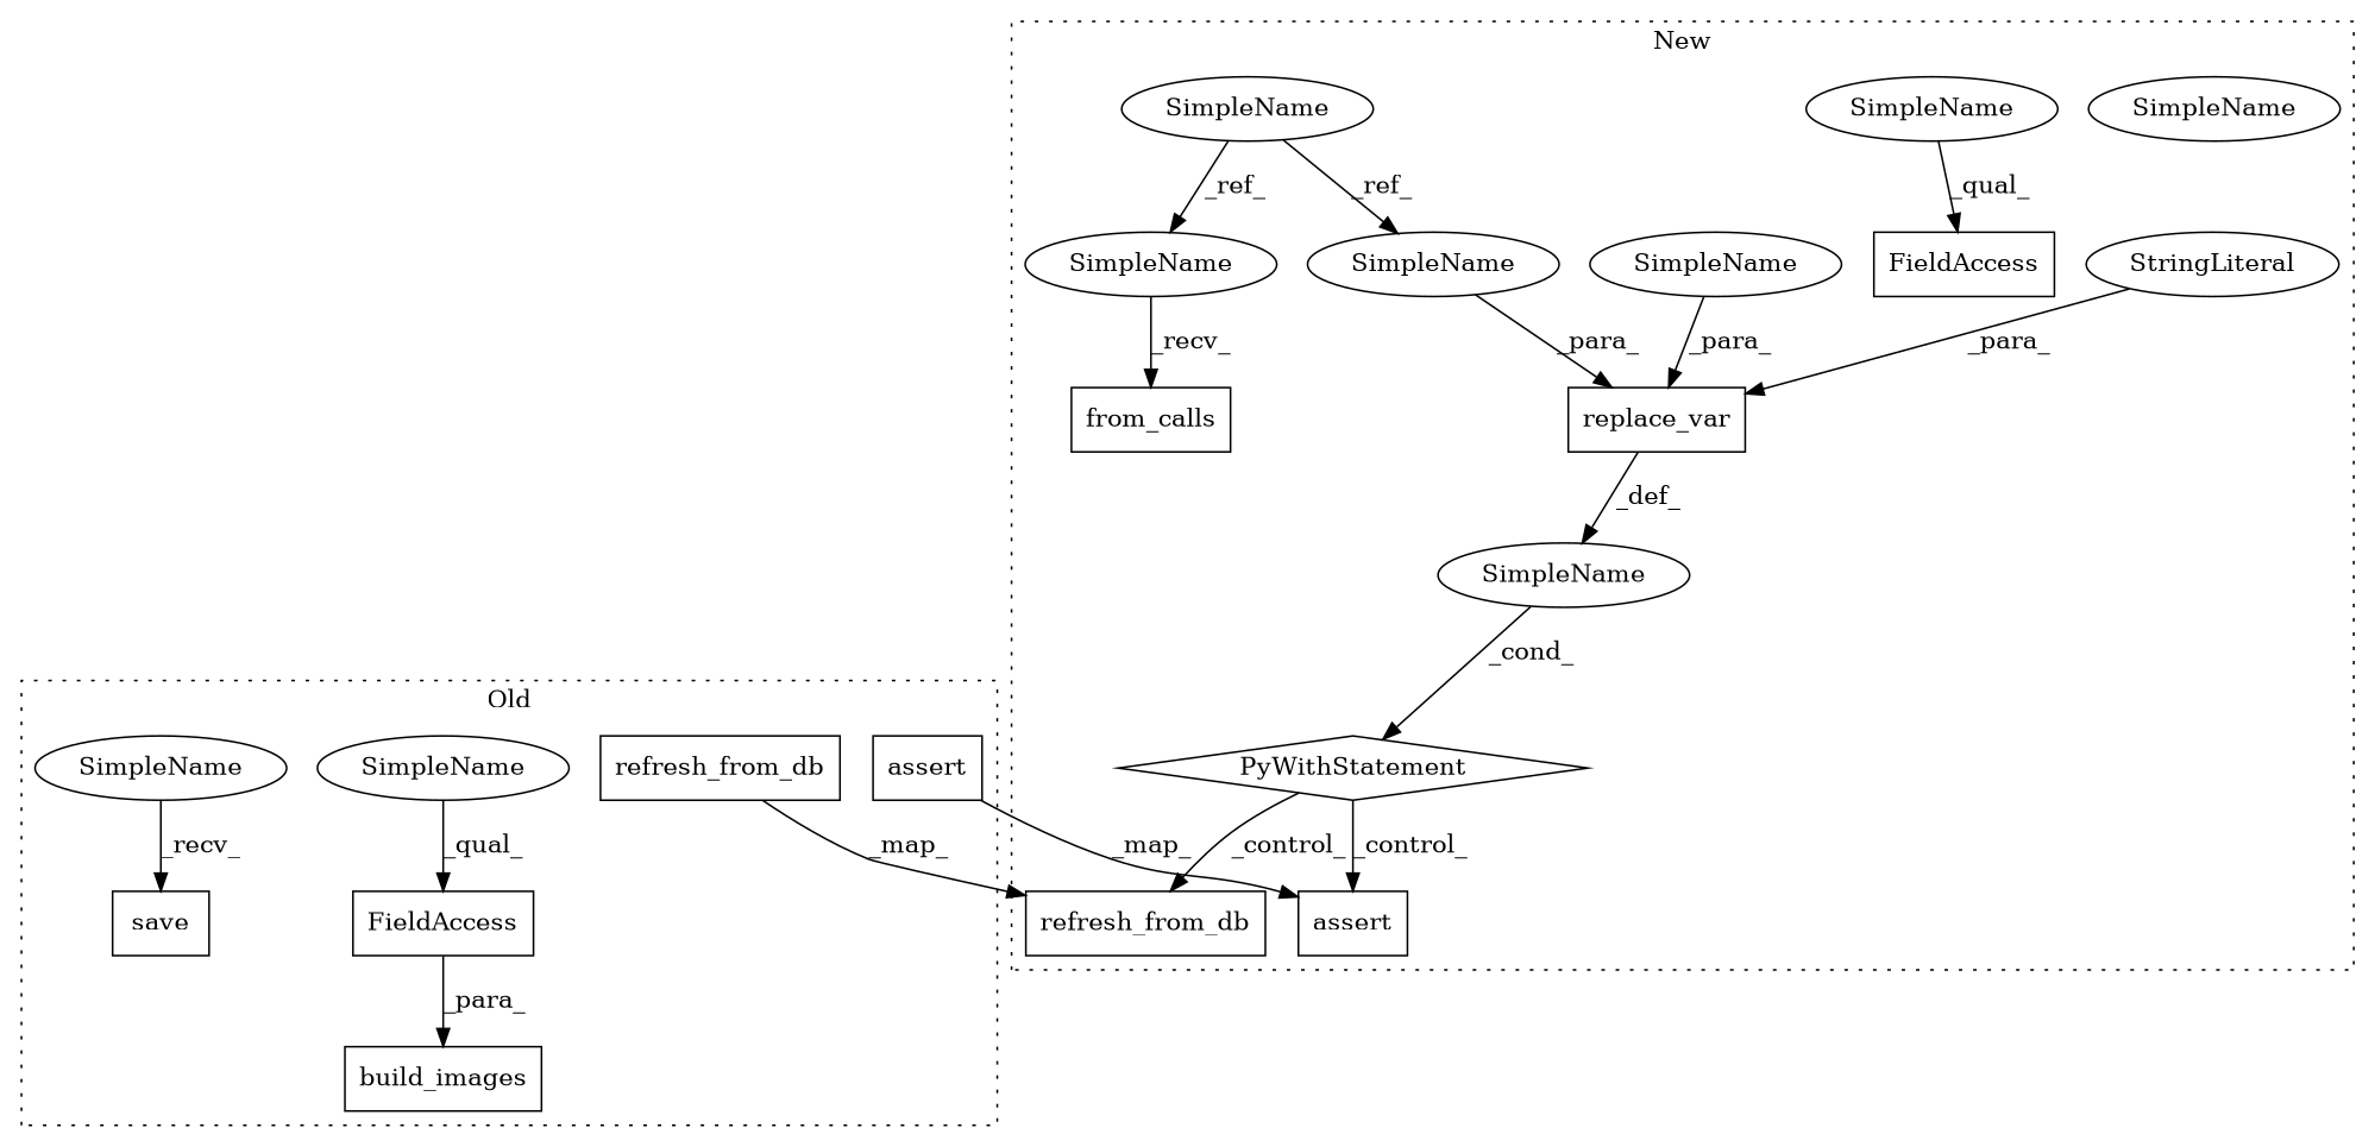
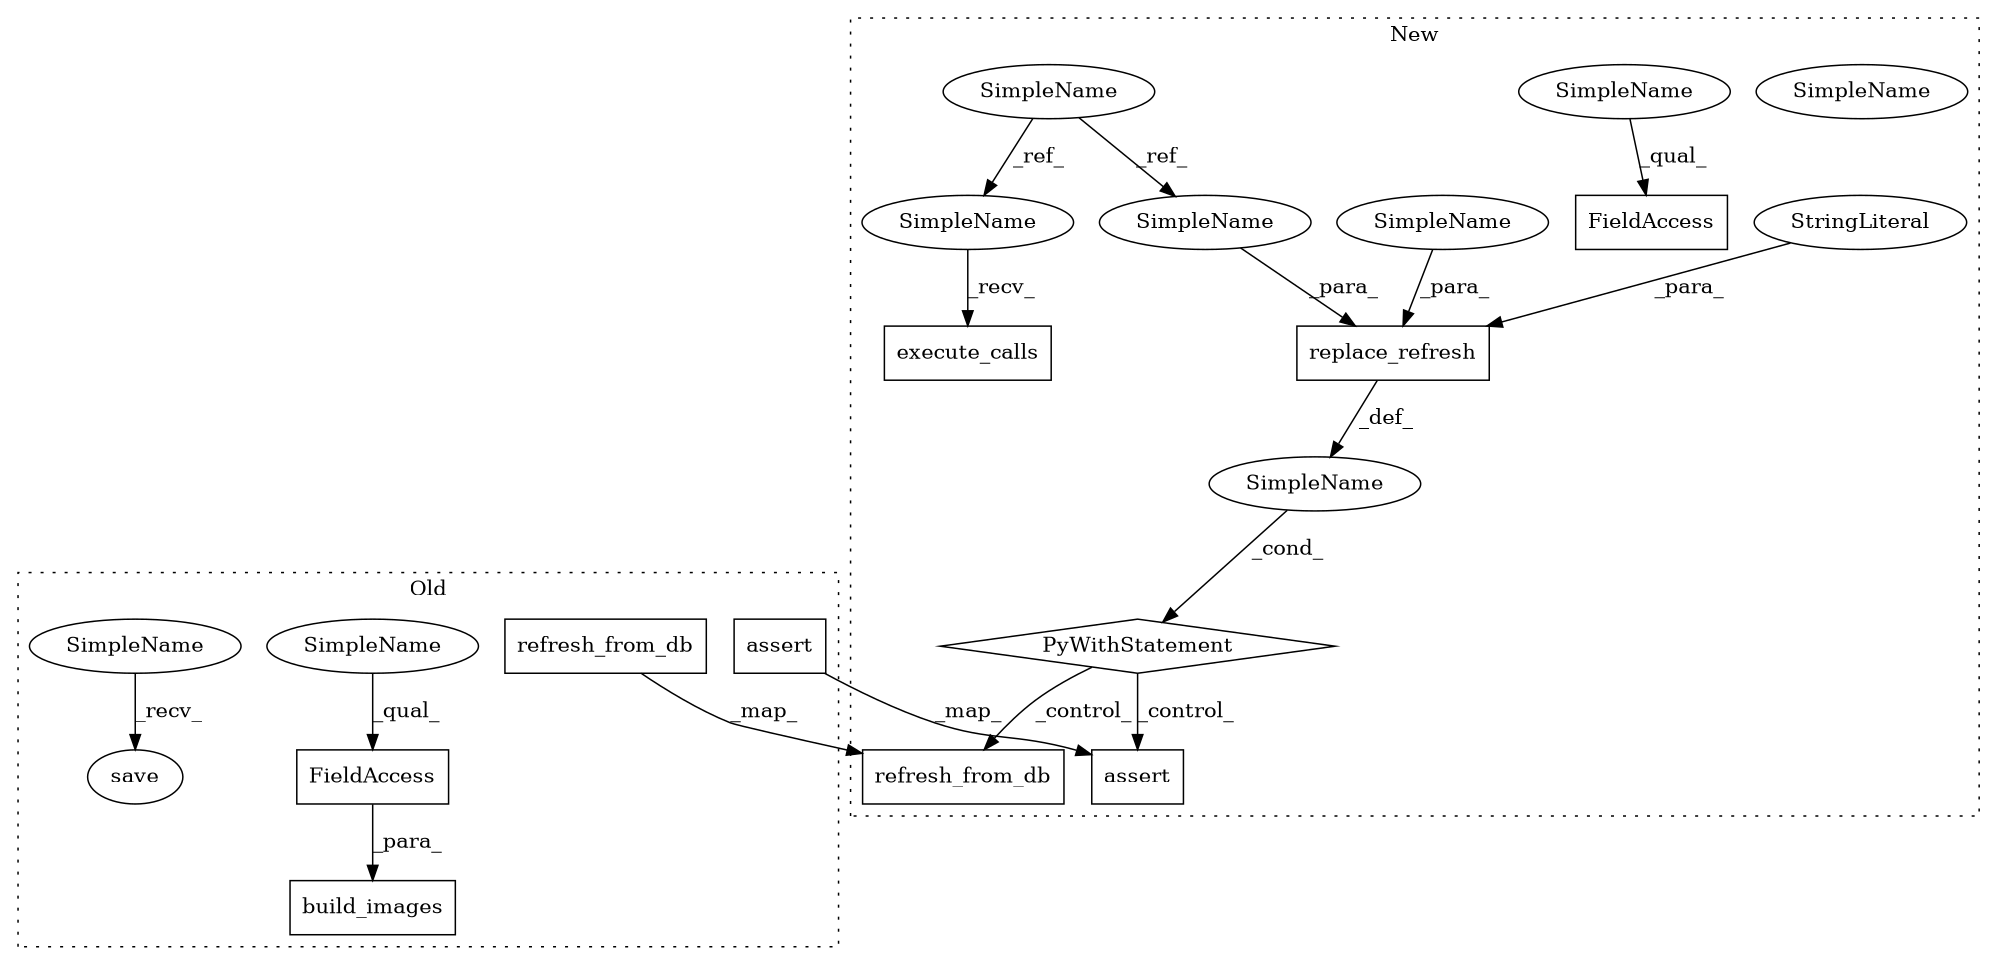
  digraph {
    node [a=42 l=7 s=5432 shape=box]
    n1 [a=32 l=17 label=refresh_from_db s=5345]
-   n2 [a=32 l=6 label=save s=5295]
+   n2 [a=32 l=6 label=save s=5295 shape=ellipse]
    n3 [a=22 l=10 label=FieldAccess s=5320]
    n4 [a=32 l="13,1" label=build_images s="5307,5330"]
    n5 [a=6 label=assert s=5368]
    n6 [label=SimpleName s=5320 shape=ellipse]
    n7 [label=SimpleName s=5287 shape=ellipse]
    n8 [a=32 l=17 label=refresh_from_db s=5884]
-   n9 [a=32 l=15 label=from_calls s=5853]
+   n9 [a=32 l=15 label=execute_calls s=5853]
    n10 [a=22 l=20 label=FieldAccess]
    n11 [label=SimpleName shape=ellipse]
-   n12 [a=32 l="12,1" label=replace_var s="5469,5518"]
+   n12 [a=32 l="12,1" label=replace_refresh s="5469,5518"]
    n13 [a=104 l="10,2" label=PyWithStatement s="5459,5519" shape=diamond]
    n14 [l=14 label=SimpleName s=5397 shape=ellipse]
    n15 [label=SimpleName shape=ellipse l="" s=""]
    n16 [a=45 l=14 label=StringLiteral s=5489 shape=ellipse]
    n17 [a=6 label=assert s=5909]
    n18 [l=14 label=SimpleName s=5838 shape=ellipse]
    n19 [l=14 label=SimpleName s=5504 shape=ellipse]
    n20 [label=SimpleName shape=ellipse]
    n21 [label=SimpleName s=5481 shape=ellipse]
    subgraph cluster_1 {
      label=Old
      style=dotted
      n1
      n2
      n3
      n4
      n5
      n6
      n7
    }
    subgraph cluster_2 {
      label=New
      style=dotted
      n8
      n9
      n10
      n11
      n12
      n13
      n14
      n15
      n16
      n17
      n18
      n19
      n20
      n21
    }
    n1 -> n8 [label=_map_]
    n3 -> n4 [label=_para_]
    n5 -> n17 [label=_map_]
    n6 -> n3 [label=_qual_]
    n7 -> n2 [label=_recv_]
    n12 -> n15 [label=_def_]
    n13 -> n8 [label=_control_]
    n13 -> n17 [label=_control_]
    n14 -> n18 [label=_ref_]
    n14 -> n19 [label=_ref_]
    n15 -> n13 [label=_cond_]
    n16 -> n12 [label=_para_]
    n18 -> n9 [label=_recv_]
    n19 -> n12 [label=_para_]
    n20 -> n10 [label=_qual_]
    n21 -> n12 [label=_para_]
  }
